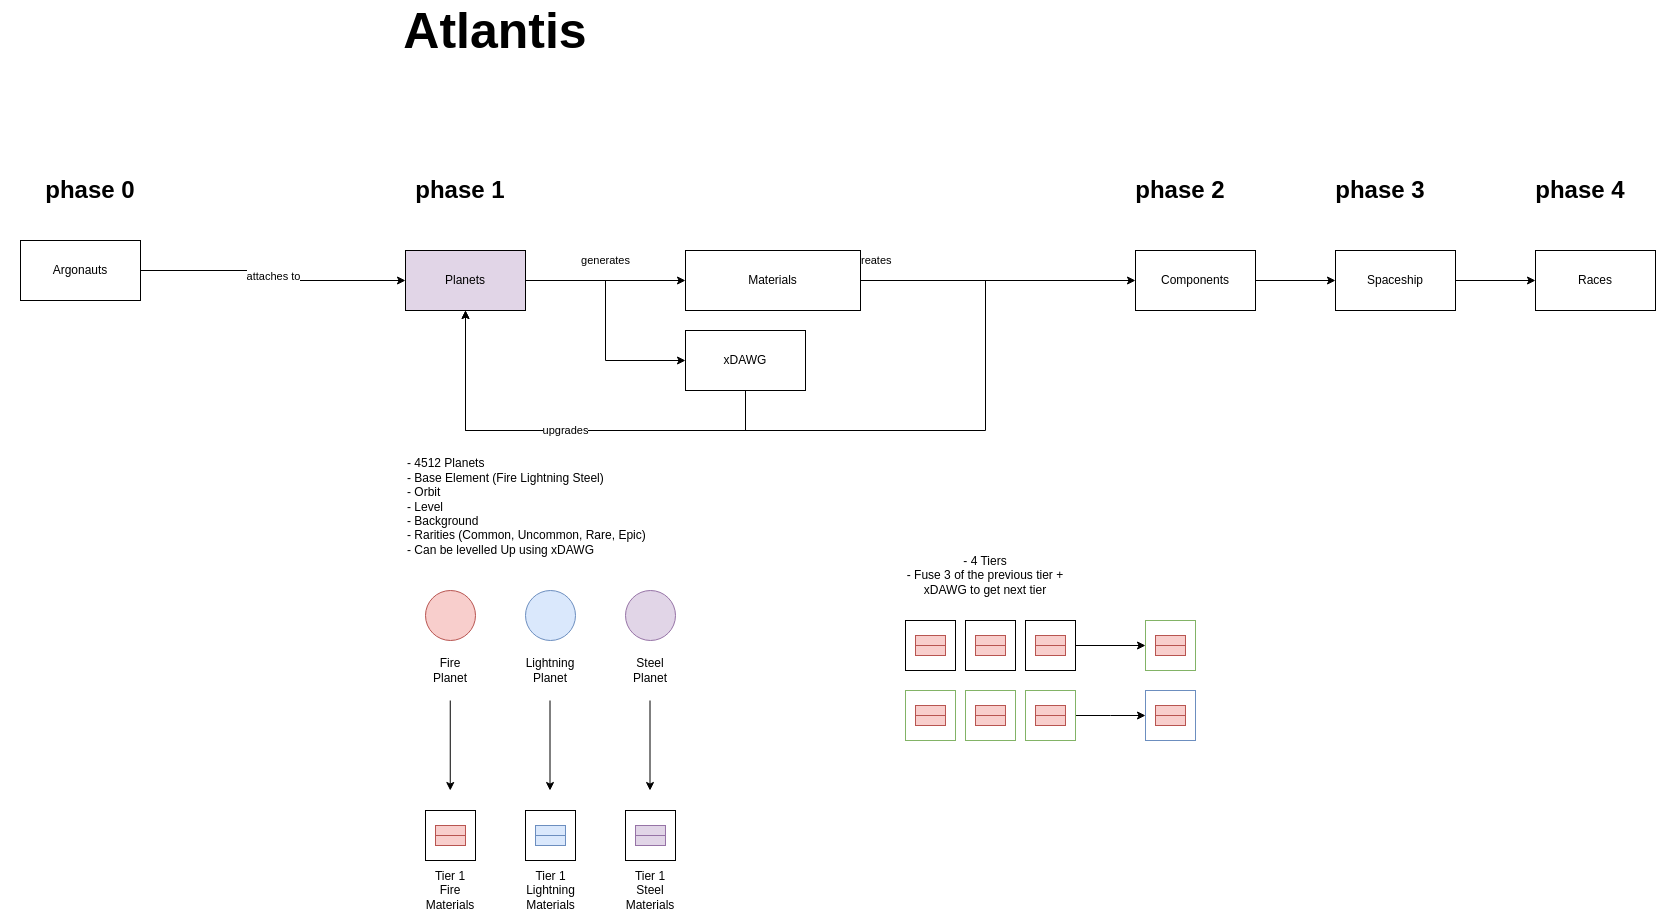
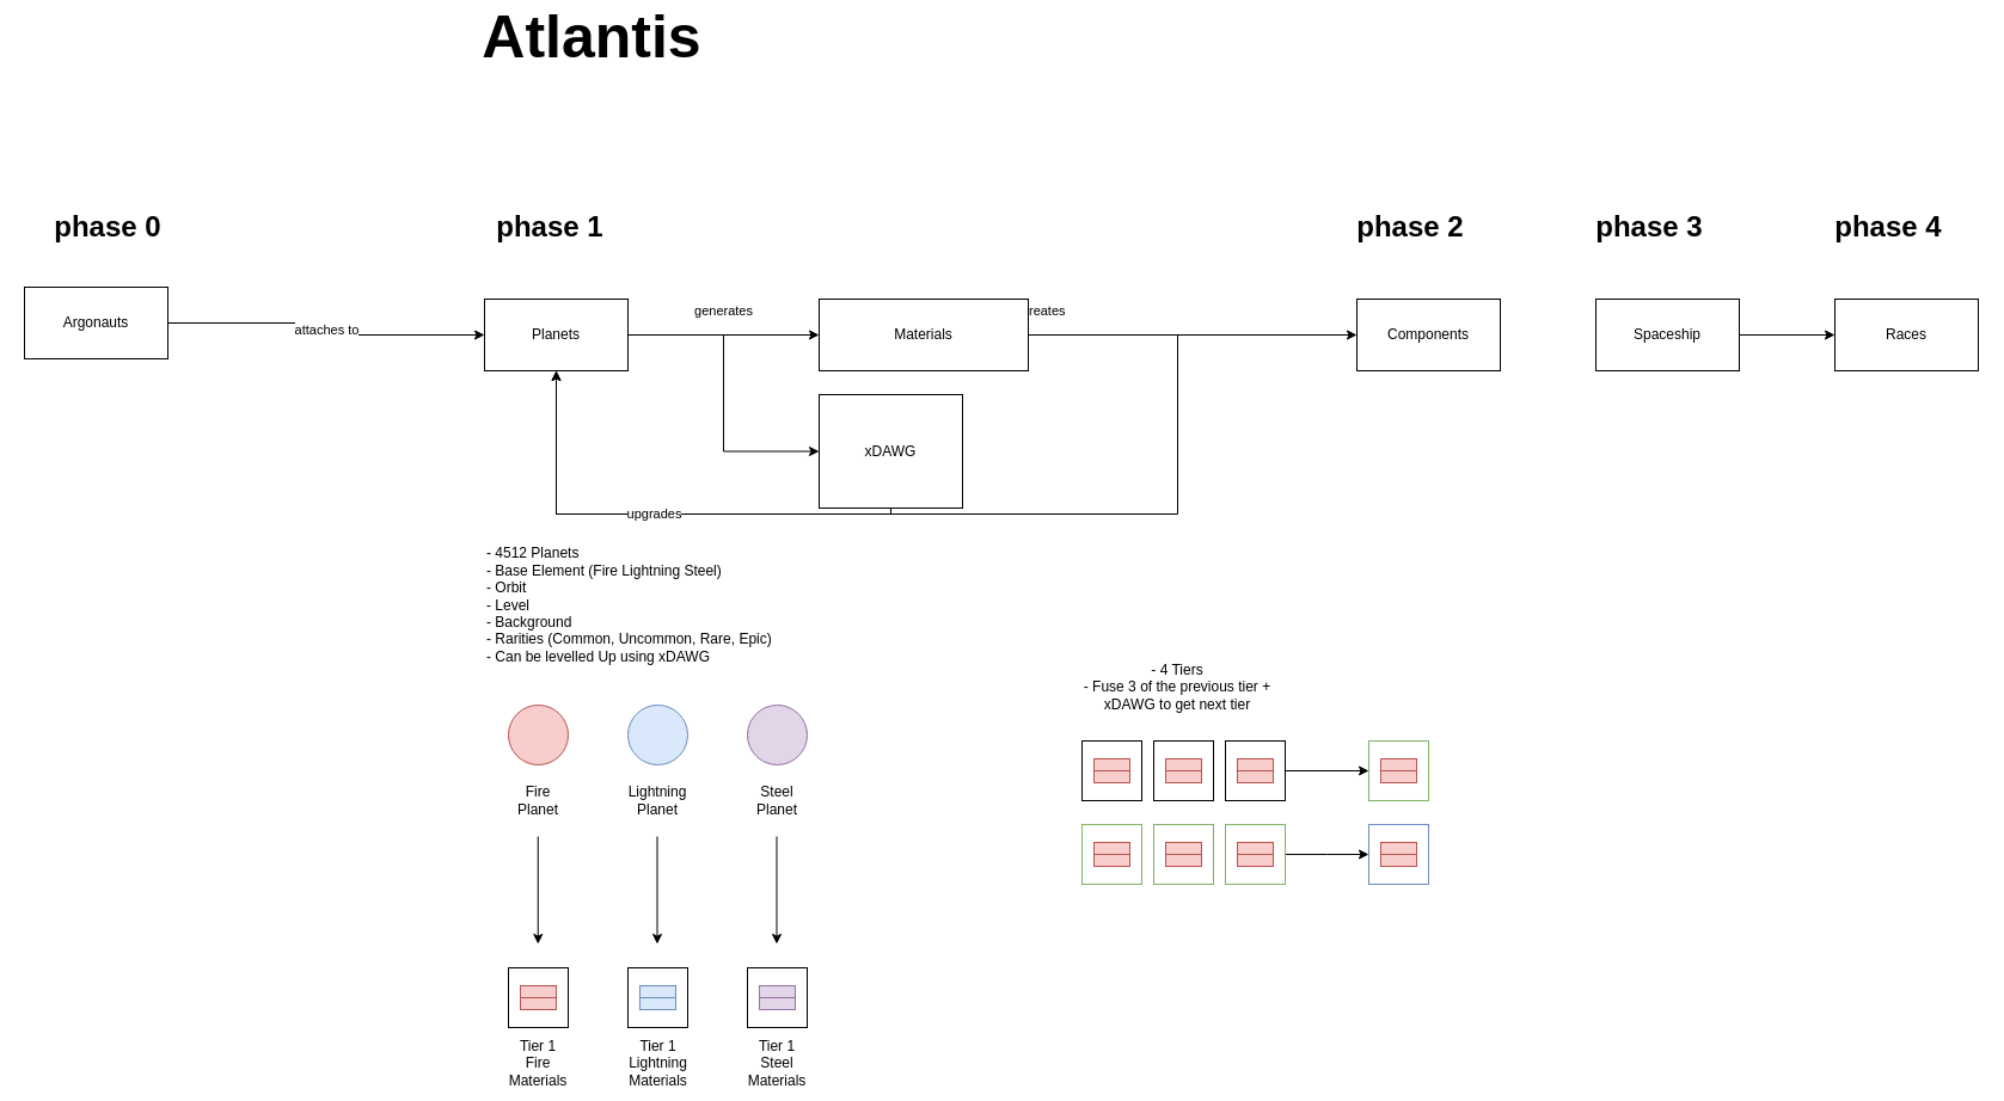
  <mxCell id="0" />
  <mxCell id="1" parent="0" />
  <mxCell id="2" value="Atlantis" style="text;html=1;strokeColor=none;fillColor=none;align=center;verticalAlign=middle;whiteSpace=wrap;rounded=0;fontStyle=1;fontSize=50;" parent="1" vertex="1"><mxGeometry x="475" y="20" width="40" height="20" as="geometry" /></mxCell>
  <mxCell id="3" value="generates" style="edgeStyle=orthogonalEdgeStyle;rounded=0;orthogonalLoop=1;jettySize=auto;html=1;" parent="1" source="5" target="8" edge="1"><mxGeometry y="20" relative="1" as="geometry"><mxPoint as="offset" /></mxGeometry></mxCell>
  <mxCell id="4" style="edgeStyle=orthogonalEdgeStyle;rounded=0;orthogonalLoop=1;jettySize=auto;html=1;entryX=0;entryY=0.5;entryDx=0;entryDy=0;" parent="1" source="5" target="33" edge="1"><mxGeometry relative="1" as="geometry" /></mxCell>
- <mxCell id="5" value="Planets" style="rounded=0;whiteSpace=wrap;html=1;fillColor=#e1d5e7;" parent="1" vertex="1"><mxGeometry x="405" y="250" width="120" height="60" as="geometry" /></mxCell>
+ <mxCell id="5" value="Planets" style="rounded=0;whiteSpace=wrap;html=1;" parent="1" vertex="1"><mxGeometry x="405" y="250" width="120" height="60" as="geometry" /></mxCell>
  <mxCell id="6" style="edgeStyle=orthogonalEdgeStyle;rounded=0;orthogonalLoop=1;jettySize=auto;html=1;" parent="1" source="8" target="13" edge="1"><mxGeometry relative="1" as="geometry" /></mxCell>
  <mxCell id="7" value="creates" style="edgeStyle=orthogonalEdgeStyle;rounded=0;orthogonalLoop=1;jettySize=auto;html=1;exitX=0.5;exitY=1;exitDx=0;exitDy=0;" parent="1" source="8" edge="1"><mxGeometry x="-0.66" y="20" relative="1" as="geometry"><mxPoint x="465" y="310" as="targetPoint" /><Array as="points"><mxPoint x="745" y="280" /><mxPoint x="985" y="280" /><mxPoint x="985" y="430" /><mxPoint x="465" y="430" /></Array><mxPoint as="offset" /></mxGeometry></mxCell>
  <mxCell id="8" value="Materials" style="rounded=0;whiteSpace=wrap;html=1;" parent="1" vertex="1"><mxGeometry x="685" y="250" width="175" height="60" as="geometry" /></mxCell>
  <mxCell id="9" style="edgeStyle=orthogonalEdgeStyle;rounded=0;orthogonalLoop=1;jettySize=auto;html=1;" parent="1" source="10" target="11" edge="1"><mxGeometry relative="1" as="geometry" /></mxCell>
  <mxCell id="10" value="Spaceship" style="rounded=0;whiteSpace=wrap;html=1;" parent="1" vertex="1"><mxGeometry x="1335" y="250" width="120" height="60" as="geometry" /></mxCell>
  <mxCell id="11" value="Races" style="rounded=0;whiteSpace=wrap;html=1;" parent="1" vertex="1"><mxGeometry x="1535" y="250" width="120" height="60" as="geometry" /></mxCell>
- <mxCell id="12" style="edgeStyle=orthogonalEdgeStyle;rounded=0;orthogonalLoop=1;jettySize=auto;html=1;" parent="1" source="13" target="10" edge="1"><mxGeometry relative="1" as="geometry" /></mxCell>
  <mxCell id="13" value="Components" style="rounded=0;whiteSpace=wrap;html=1;" parent="1" vertex="1"><mxGeometry x="1135" y="250" width="120" height="60" as="geometry" /></mxCell>
  <mxCell id="14" value="attaches to" style="edgeStyle=orthogonalEdgeStyle;rounded=0;orthogonalLoop=1;jettySize=auto;html=1;entryX=0;entryY=0.5;entryDx=0;entryDy=0;" parent="1" source="15" target="5" edge="1"><mxGeometry relative="1" as="geometry" /></mxCell>
  <mxCell id="15" value="Argonauts" style="rounded=0;whiteSpace=wrap;html=1;" parent="1" vertex="1"><mxGeometry x="20" y="240" width="120" height="60" as="geometry" /></mxCell>
  <mxCell id="16" value="- 4512 Planets&lt;br&gt;- Base Element (Fire Lightning Steel)&lt;br&gt;- Orbit&lt;br&gt;- Level&lt;br&gt;- Background&lt;br&gt;- Rarities (Common, Uncommon, Rare, Epic)&lt;br&gt;- Can be levelled Up using xDAWG&lt;br&gt;&lt;br&gt;&lt;br&gt;&lt;br&gt;&lt;div&gt;&lt;br&gt;&lt;/div&gt;" style="text;html=1;strokeColor=none;fillColor=none;align=left;verticalAlign=middle;whiteSpace=wrap;rounded=0;" parent="1" vertex="1"><mxGeometry x="405" y="450" width="250" height="170" as="geometry" /></mxCell>
  <mxCell id="17" value="" style="ellipse;whiteSpace=wrap;html=1;fillColor=#f8cecc;strokeColor=#b85450;" parent="1" vertex="1"><mxGeometry x="425" y="590" width="50" height="50" as="geometry" /></mxCell>
  <mxCell id="18" value="" style="ellipse;whiteSpace=wrap;html=1;fillColor=#dae8fc;strokeColor=#6c8ebf;" parent="1" vertex="1"><mxGeometry x="525" y="590" width="50" height="50" as="geometry" /></mxCell>
  <mxCell id="19" value="" style="ellipse;whiteSpace=wrap;html=1;fillColor=#e1d5e7;strokeColor=#9673a6;" parent="1" vertex="1"><mxGeometry x="625" y="590" width="50" height="50" as="geometry" /></mxCell>
  <mxCell id="20" value="Steel Planet" style="text;html=1;strokeColor=none;fillColor=none;align=center;verticalAlign=middle;whiteSpace=wrap;rounded=0;" parent="1" vertex="1"><mxGeometry x="630" y="660" width="40" height="20" as="geometry" /></mxCell>
  <mxCell id="21" value="Lightning Planet" style="text;html=1;strokeColor=none;fillColor=none;align=center;verticalAlign=middle;whiteSpace=wrap;rounded=0;" parent="1" vertex="1"><mxGeometry x="530" y="660" width="40" height="20" as="geometry" /></mxCell>
  <mxCell id="22" value="Fire Planet" style="text;html=1;strokeColor=none;fillColor=none;align=center;verticalAlign=middle;whiteSpace=wrap;rounded=0;" parent="1" vertex="1"><mxGeometry x="430" y="660" width="40" height="20" as="geometry" /></mxCell>
  <mxCell id="23" value="" style="endArrow=classic;html=1;" parent="1" edge="1"><mxGeometry width="50" height="50" relative="1" as="geometry"><mxPoint x="549.5" y="700" as="sourcePoint" /><mxPoint x="549.5" y="790" as="targetPoint" /></mxGeometry></mxCell>
  <mxCell id="24" value="" style="endArrow=classic;html=1;" parent="1" edge="1"><mxGeometry width="50" height="50" relative="1" as="geometry"><mxPoint x="649.5" y="700" as="sourcePoint" /><mxPoint x="649.5" y="790" as="targetPoint" /></mxGeometry></mxCell>
  <mxCell id="25" value="" style="rounded=0;whiteSpace=wrap;html=1;fillColor=#dae8fc;strokeColor=#6c8ebf;" parent="1" vertex="1"><mxGeometry x="535" y="825" width="30" height="10" as="geometry" /></mxCell>
  <mxCell id="26" value="" style="rounded=0;whiteSpace=wrap;html=1;fillColor=#dae8fc;strokeColor=#6c8ebf;" parent="1" vertex="1"><mxGeometry x="535" y="835" width="30" height="10" as="geometry" /></mxCell>
  <mxCell id="27" value="" style="rounded=0;whiteSpace=wrap;html=1;fillColor=#e1d5e7;strokeColor=#9673a6;" parent="1" vertex="1"><mxGeometry x="635" y="825" width="30" height="10" as="geometry" /></mxCell>
  <mxCell id="28" value="" style="rounded=0;whiteSpace=wrap;html=1;fillColor=#e1d5e7;strokeColor=#9673a6;" parent="1" vertex="1"><mxGeometry x="635" y="835" width="30" height="10" as="geometry" /></mxCell>
  <mxCell id="29" value="Tier 1 Fire Materials" style="text;html=1;strokeColor=none;fillColor=none;align=center;verticalAlign=middle;whiteSpace=wrap;rounded=0;" parent="1" vertex="1"><mxGeometry x="425" y="880" width="50" height="20" as="geometry" /></mxCell>
  <mxCell id="30" value="Tier 1 Lightning Materials" style="text;html=1;strokeColor=none;fillColor=none;align=center;verticalAlign=middle;whiteSpace=wrap;rounded=0;" parent="1" vertex="1"><mxGeometry x="522.5" y="880" width="55" height="20" as="geometry" /></mxCell>
  <mxCell id="31" value="Tier 1 Steel Materials" style="text;html=1;strokeColor=none;fillColor=none;align=center;verticalAlign=middle;whiteSpace=wrap;rounded=0;" parent="1" vertex="1"><mxGeometry x="620" y="880" width="60" height="20" as="geometry" /></mxCell>
  <mxCell id="32" value="upgrades" style="edgeStyle=orthogonalEdgeStyle;rounded=0;orthogonalLoop=1;jettySize=auto;html=1;entryX=0.5;entryY=1;entryDx=0;entryDy=0;exitX=0.5;exitY=1;exitDx=0;exitDy=0;" parent="1" source="33" target="5" edge="1"><mxGeometry relative="1" as="geometry"><Array as="points"><mxPoint x="745" y="430" /><mxPoint x="465" y="430" /></Array></mxGeometry></mxCell>
- <mxCell id="33" value="xDAWG" style="rounded=0;whiteSpace=wrap;html=1;" parent="1" vertex="1"><mxGeometry x="685" y="330" width="120" height="60" as="geometry" /></mxCell>
+ <mxCell id="33" value="xDAWG" style="rounded=0;whiteSpace=wrap;html=1;" parent="1" vertex="1"><mxGeometry x="685" y="330" width="120" height="95" as="geometry" /></mxCell>
  <mxCell id="34" value="- 4 Tiers&lt;br&gt;- Fuse 3 of the previous tier + xDAWG to get next tier" style="text;html=1;strokeColor=none;fillColor=none;align=center;verticalAlign=middle;whiteSpace=wrap;rounded=0;" parent="1" vertex="1"><mxGeometry x="905" y="550" width="160" height="50" as="geometry" /></mxCell>
  <mxCell id="35" value="" style="rounded=0;whiteSpace=wrap;html=1;fillColor=#f8cecc;strokeColor=#b85450;" parent="1" vertex="1"><mxGeometry x="435" y="825" width="30" height="10" as="geometry" /></mxCell>
  <mxCell id="36" value="" style="rounded=0;whiteSpace=wrap;html=1;fillColor=#f8cecc;strokeColor=#b85450;" parent="1" vertex="1"><mxGeometry x="435" y="835" width="30" height="10" as="geometry" /></mxCell>
  <mxCell id="37" value="" style="rounded=0;whiteSpace=wrap;html=1;fillColor=none;" parent="1" vertex="1"><mxGeometry x="425" y="810" width="50" height="50" as="geometry" /></mxCell>
  <mxCell id="38" value="" style="rounded=0;whiteSpace=wrap;html=1;fillColor=#f8cecc;strokeColor=#b85450;" parent="1" vertex="1"><mxGeometry x="975" y="635" width="30" height="10" as="geometry" /></mxCell>
  <mxCell id="39" value="" style="rounded=0;whiteSpace=wrap;html=1;fillColor=#f8cecc;strokeColor=#b85450;" parent="1" vertex="1"><mxGeometry x="975" y="645" width="30" height="10" as="geometry" /></mxCell>
  <mxCell id="40" value="" style="rounded=0;whiteSpace=wrap;html=1;fillColor=none;" parent="1" vertex="1"><mxGeometry x="965" y="620" width="50" height="50" as="geometry" /></mxCell>
  <mxCell id="41" value="" style="rounded=0;whiteSpace=wrap;html=1;fillColor=#f8cecc;strokeColor=#b85450;" parent="1" vertex="1"><mxGeometry x="1035" y="635" width="30" height="10" as="geometry" /></mxCell>
  <mxCell id="42" value="" style="rounded=0;whiteSpace=wrap;html=1;fillColor=#f8cecc;strokeColor=#b85450;" parent="1" vertex="1"><mxGeometry x="1035" y="645" width="30" height="10" as="geometry" /></mxCell>
  <mxCell id="43" style="edgeStyle=orthogonalEdgeStyle;rounded=0;orthogonalLoop=1;jettySize=auto;html=1;entryX=0;entryY=0.5;entryDx=0;entryDy=0;" parent="1" source="44" target="47" edge="1"><mxGeometry relative="1" as="geometry" /></mxCell>
  <mxCell id="44" value="" style="rounded=0;whiteSpace=wrap;html=1;fillColor=none;" parent="1" vertex="1"><mxGeometry x="1025" y="620" width="50" height="50" as="geometry" /></mxCell>
  <mxCell id="45" value="" style="rounded=0;whiteSpace=wrap;html=1;fillColor=#f8cecc;strokeColor=#b85450;" parent="1" vertex="1"><mxGeometry x="1155" y="635" width="30" height="10" as="geometry" /></mxCell>
  <mxCell id="46" value="" style="rounded=0;whiteSpace=wrap;html=1;fillColor=#f8cecc;strokeColor=#b85450;" parent="1" vertex="1"><mxGeometry x="1155" y="645" width="30" height="10" as="geometry" /></mxCell>
  <mxCell id="47" value="" style="rounded=0;whiteSpace=wrap;html=1;strokeColor=#82b366;fillColor=none;" parent="1" vertex="1"><mxGeometry x="1145" y="620" width="50" height="50" as="geometry" /></mxCell>
  <mxCell id="48" value="" style="rounded=0;whiteSpace=wrap;html=1;fillColor=#f8cecc;strokeColor=#b85450;" parent="1" vertex="1"><mxGeometry x="915" y="705" width="30" height="10" as="geometry" /></mxCell>
  <mxCell id="49" value="" style="rounded=0;whiteSpace=wrap;html=1;fillColor=#f8cecc;strokeColor=#b85450;" parent="1" vertex="1"><mxGeometry x="915" y="715" width="30" height="10" as="geometry" /></mxCell>
  <mxCell id="50" value="" style="rounded=0;whiteSpace=wrap;html=1;strokeColor=#82b366;fillColor=none;" parent="1" vertex="1"><mxGeometry x="905" y="690" width="50" height="50" as="geometry" /></mxCell>
  <mxCell id="51" value="" style="rounded=0;whiteSpace=wrap;html=1;fillColor=#f8cecc;strokeColor=#b85450;" parent="1" vertex="1"><mxGeometry x="975" y="705" width="30" height="10" as="geometry" /></mxCell>
  <mxCell id="52" value="" style="rounded=0;whiteSpace=wrap;html=1;fillColor=#f8cecc;strokeColor=#b85450;" parent="1" vertex="1"><mxGeometry x="975" y="715" width="30" height="10" as="geometry" /></mxCell>
  <mxCell id="53" value="" style="rounded=0;whiteSpace=wrap;html=1;strokeColor=#82b366;fillColor=none;" parent="1" vertex="1"><mxGeometry x="965" y="690" width="50" height="50" as="geometry" /></mxCell>
  <mxCell id="54" value="" style="rounded=0;whiteSpace=wrap;html=1;fillColor=#f8cecc;strokeColor=#b85450;" parent="1" vertex="1"><mxGeometry x="1035" y="705" width="30" height="10" as="geometry" /></mxCell>
  <mxCell id="55" value="" style="rounded=0;whiteSpace=wrap;html=1;fillColor=#f8cecc;strokeColor=#b85450;" parent="1" vertex="1"><mxGeometry x="1035" y="715" width="30" height="10" as="geometry" /></mxCell>
  <mxCell id="56" style="edgeStyle=orthogonalEdgeStyle;rounded=0;orthogonalLoop=1;jettySize=auto;html=1;" parent="1" source="57" edge="1"><mxGeometry relative="1" as="geometry"><mxPoint x="1145" y="715" as="targetPoint" /></mxGeometry></mxCell>
  <mxCell id="57" value="" style="rounded=0;whiteSpace=wrap;html=1;strokeColor=#82b366;fillColor=none;" parent="1" vertex="1"><mxGeometry x="1025" y="690" width="50" height="50" as="geometry" /></mxCell>
  <mxCell id="58" value="" style="rounded=0;whiteSpace=wrap;html=1;fillColor=#f8cecc;strokeColor=#b85450;" parent="1" vertex="1"><mxGeometry x="1155" y="705" width="30" height="10" as="geometry" /></mxCell>
  <mxCell id="59" value="" style="rounded=0;whiteSpace=wrap;html=1;fillColor=#f8cecc;strokeColor=#b85450;" parent="1" vertex="1"><mxGeometry x="1155" y="715" width="30" height="10" as="geometry" /></mxCell>
  <mxCell id="60" value="" style="rounded=0;whiteSpace=wrap;html=1;strokeColor=#6c8ebf;fillColor=none;" parent="1" vertex="1"><mxGeometry x="1145" y="690" width="50" height="50" as="geometry" /></mxCell>
  <mxCell id="61" value="" style="rounded=0;whiteSpace=wrap;html=1;fillColor=none;" parent="1" vertex="1"><mxGeometry x="525" y="810" width="50" height="50" as="geometry" /></mxCell>
  <mxCell id="62" value="" style="rounded=0;whiteSpace=wrap;html=1;fillColor=none;direction=south;" parent="1" vertex="1"><mxGeometry x="625" y="810" width="50" height="50" as="geometry" /></mxCell>
  <mxCell id="63" value="" style="endArrow=classic;html=1;" parent="1" edge="1"><mxGeometry width="50" height="50" relative="1" as="geometry"><mxPoint x="449.76" y="700" as="sourcePoint" /><mxPoint x="449.76" y="790" as="targetPoint" /></mxGeometry></mxCell>
  <mxCell id="64" value="" style="rounded=0;whiteSpace=wrap;html=1;fillColor=#f8cecc;strokeColor=#b85450;" parent="1" vertex="1"><mxGeometry x="915" y="635" width="30" height="10" as="geometry" /></mxCell>
  <mxCell id="65" value="" style="rounded=0;whiteSpace=wrap;html=1;fillColor=#f8cecc;strokeColor=#b85450;" parent="1" vertex="1"><mxGeometry x="915" y="645" width="30" height="10" as="geometry" /></mxCell>
  <mxCell id="66" value="" style="rounded=0;whiteSpace=wrap;html=1;fillColor=none;" parent="1" vertex="1"><mxGeometry x="905" y="620" width="50" height="50" as="geometry" /></mxCell>
  <mxCell id="67" value="phase 0" style="text;html=1;strokeColor=none;fillColor=none;align=center;verticalAlign=middle;whiteSpace=wrap;rounded=0;fontStyle=1;fontSize=24;" parent="1" vertex="1"><mxGeometry x="35" y="180" width="110" height="20" as="geometry" /></mxCell>
  <mxCell id="68" value="phase 1" style="text;html=1;strokeColor=none;fillColor=none;align=center;verticalAlign=middle;whiteSpace=wrap;rounded=0;fontStyle=1;fontSize=24;" parent="1" vertex="1"><mxGeometry x="405" y="180" width="110" height="20" as="geometry" /></mxCell>
  <mxCell id="69" value="phase 2" style="text;html=1;strokeColor=none;fillColor=none;align=center;verticalAlign=middle;whiteSpace=wrap;rounded=0;fontStyle=1;fontSize=24;" parent="1" vertex="1"><mxGeometry x="1125" y="180" width="110" height="20" as="geometry" /></mxCell>
  <mxCell id="70" value="phase 3" style="text;html=1;strokeColor=none;fillColor=none;align=center;verticalAlign=middle;whiteSpace=wrap;rounded=0;fontStyle=1;fontSize=24;" parent="1" vertex="1"><mxGeometry x="1325" y="180" width="110" height="20" as="geometry" /></mxCell>
  <mxCell id="71" value="phase 4" style="text;html=1;strokeColor=none;fillColor=none;align=center;verticalAlign=middle;whiteSpace=wrap;rounded=0;fontStyle=1;fontSize=24;" parent="1" vertex="1"><mxGeometry x="1525" y="180" width="110" height="20" as="geometry" /></mxCell>
